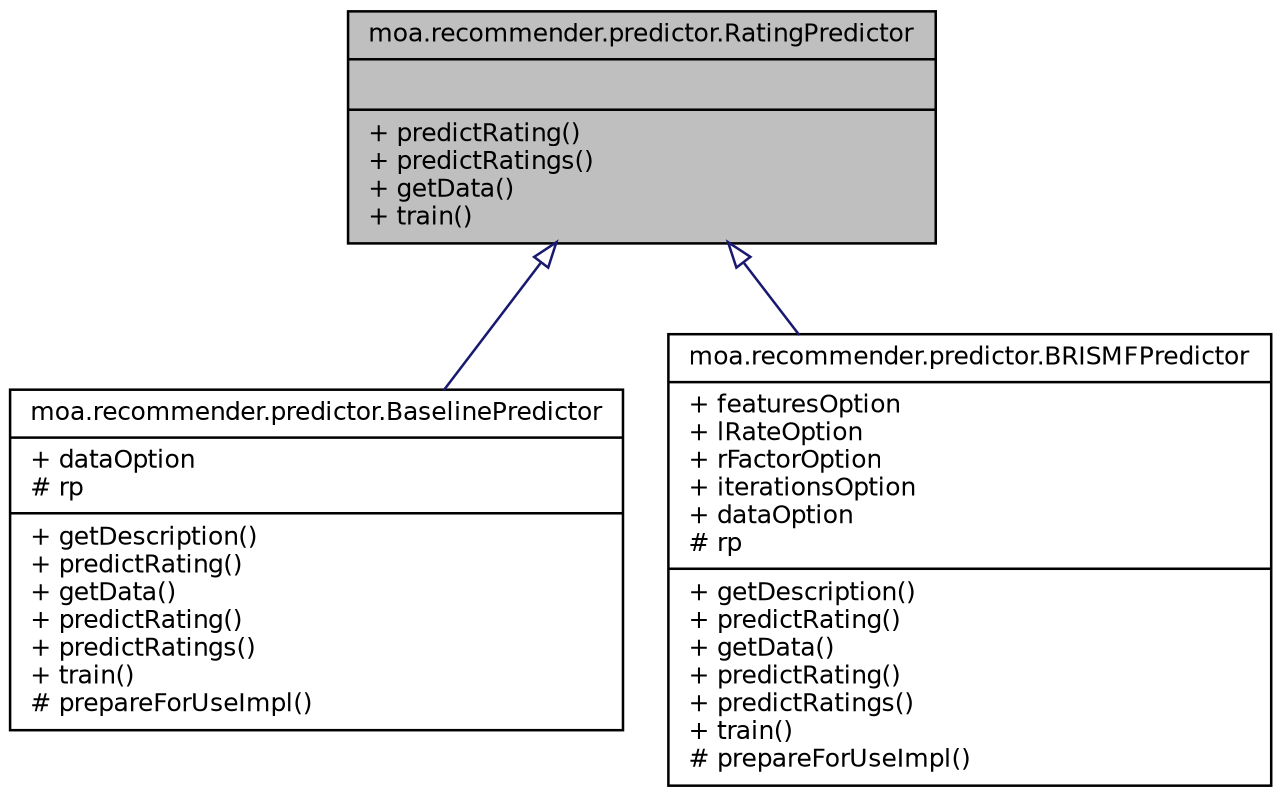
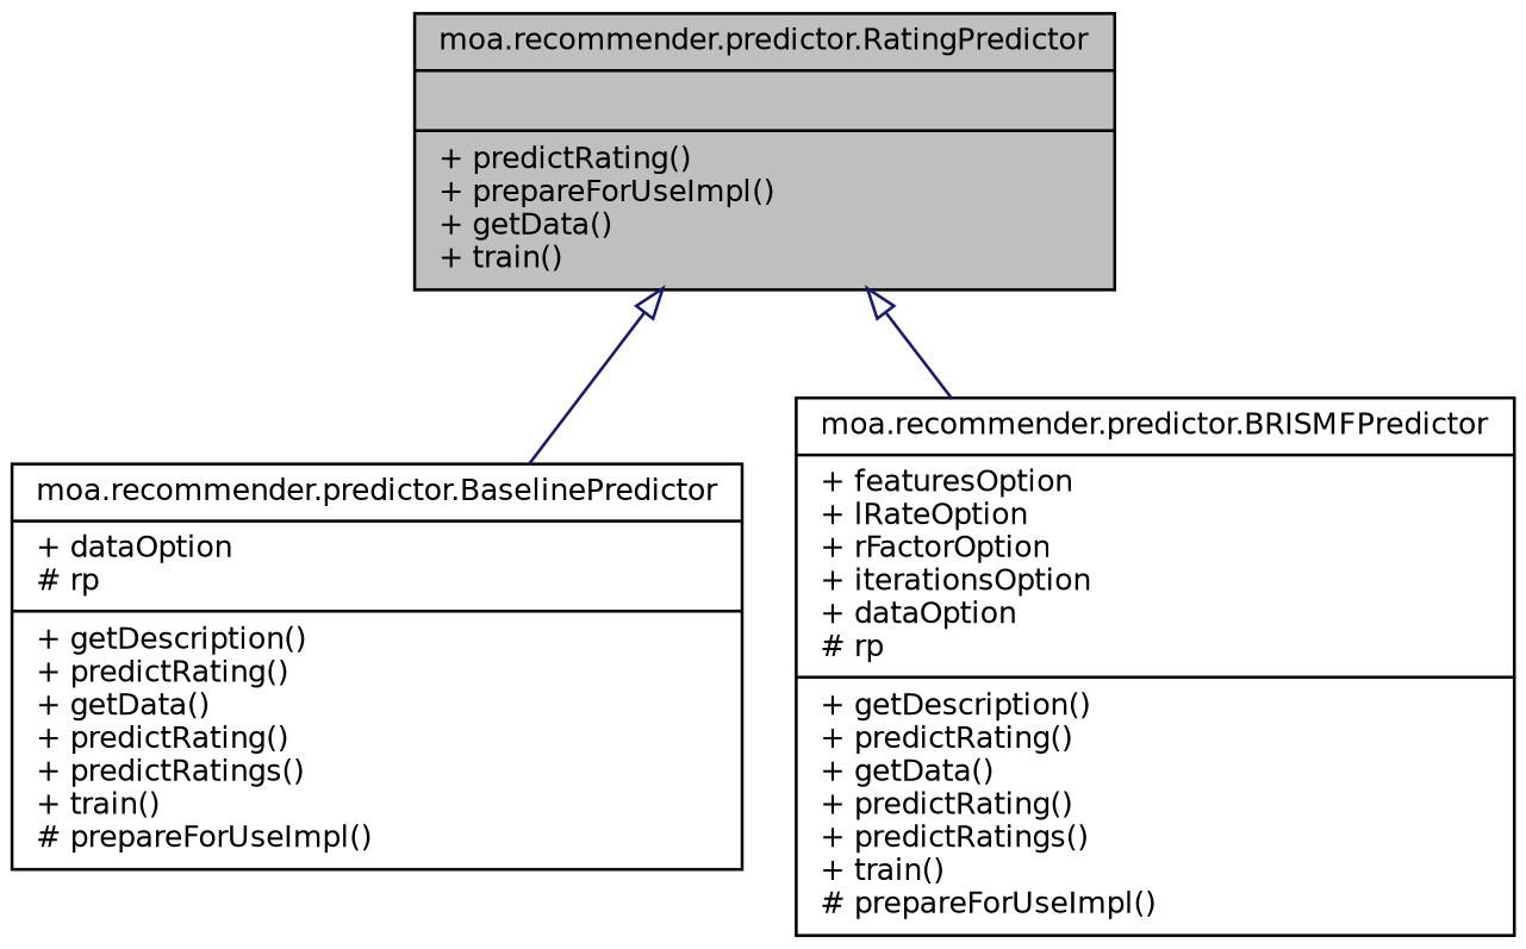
  digraph {
    node [color=black fillcolor=white fontname=Helvetica fontsize=10 shape=record style=filled]
    edge [arrowtail=empty color=midnightblue dir=back fontname=Helvetica fontsize=10 labelfontname=Helvetica labelfontsize=10 style=solid]
-   n1 [fillcolor=grey75 fontcolor=black height=0.2 label="{moa.recommender.predictor.RatingPredictor\n||+ predictRating()\l+ predictRatings()\l+ getData()\l+ train()\l}" width=0.4]
+   n1 [fillcolor=grey75 fontcolor=black height=0.2 label="{moa.recommender.predictor.RatingPredictor\n||+ predictRating()\l+ prepareForUseImpl()\l+ getData()\l+ train()\l}" width=0.4]
    n2 [height=0.2 label="{moa.recommender.predictor.BaselinePredictor\n|+ dataOption\l# rp\l|+ getDescription()\l+ predictRating()\l+ getData()\l+ predictRating()\l+ predictRatings()\l+ train()\l# prepareForUseImpl()\l}" width=0.4]
    n3 [height=0.2 label="{moa.recommender.predictor.BRISMFPredictor\n|+ featuresOption\l+ lRateOption\l+ rFactorOption\l+ iterationsOption\l+ dataOption\l# rp\l|+ getDescription()\l+ predictRating()\l+ getData()\l+ predictRating()\l+ predictRatings()\l+ train()\l# prepareForUseImpl()\l}" width=0.4]
    n1 -> n2
    n1 -> n3
  }
